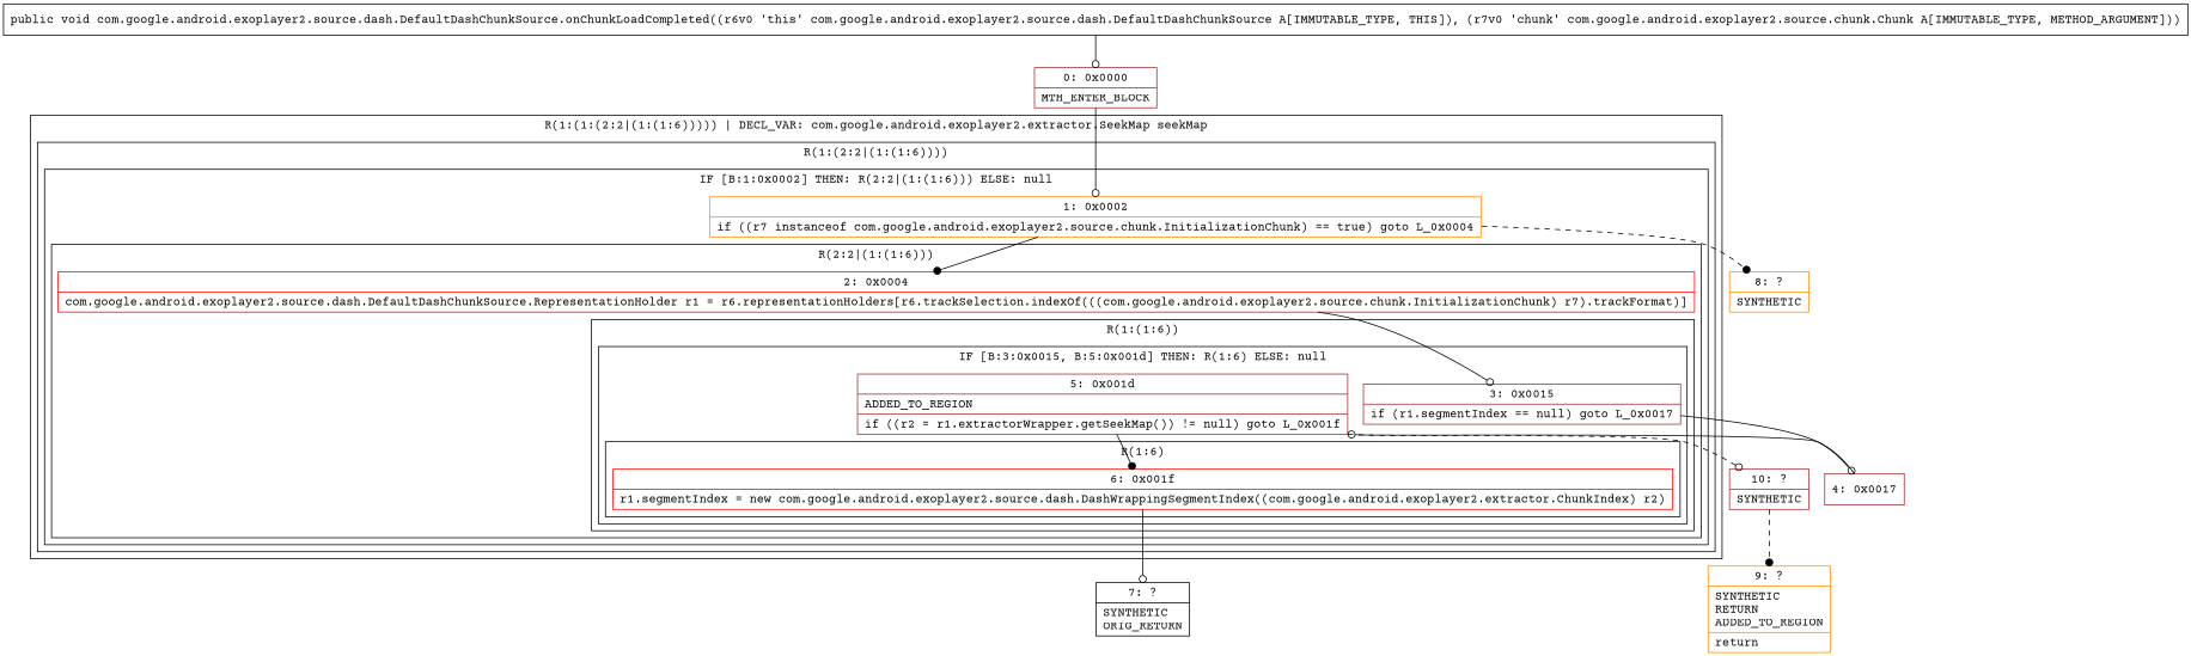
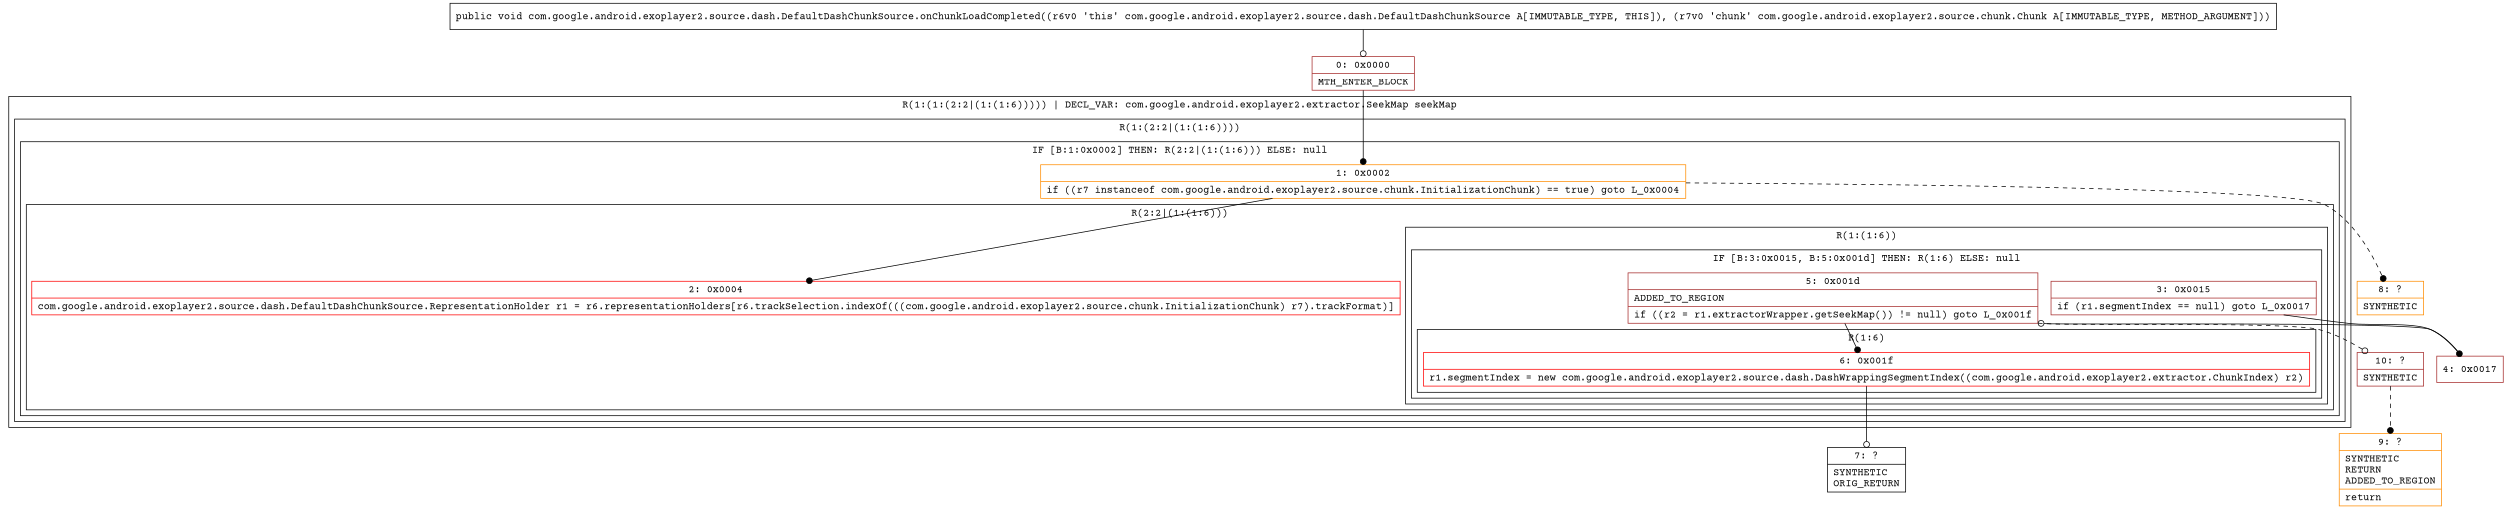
  digraph {
    fontname="Courier Prime"
    node [color=brown fontname="Courier Prime" shape=record]
    edge [arrowhead=odot fontname="Courier Prime"]
    n1 [color=red label="{6\:\ 0x001f|r1.segmentIndex = new com.google.android.exoplayer2.source.dash.DashWrappingSegmentIndex((com.google.android.exoplayer2.extractor.ChunkIndex) r2)\l}"]
    n2 [label="{3\:\ 0x0015|if (r1.segmentIndex == null) goto L_0x0017\l}"]
    n3 [label="{5\:\ 0x001d|ADDED_TO_REGION\l|if ((r2 = r1.extractorWrapper.getSeekMap()) != null) goto L_0x001f\l}"]
    n4 [color=red label="{2\:\ 0x0004|com.google.android.exoplayer2.source.dash.DefaultDashChunkSource.RepresentationHolder r1 = r6.representationHolders[r6.trackSelection.indexOf(((com.google.android.exoplayer2.source.chunk.InitializationChunk) r7).trackFormat)]\l}"]
    n5 [color=darkorange label="{1\:\ 0x0002|if ((r7 instanceof com.google.android.exoplayer2.source.chunk.InitializationChunk) == true) goto L_0x0004\l}"]
    n6 [color=black label="{7\:\ ?|SYNTHETIC\lORIG_RETURN\l}"]
    n7 [label="{4\:\ 0x0017}"]
    n8 [label="{10\:\ ?|SYNTHETIC\l}"]
    n9 [color=darkorange label="{8\:\ ?|SYNTHETIC\l}"]
    n10 [color=darkorange label="{9\:\ ?|SYNTHETIC\lRETURN\lADDED_TO_REGION\l|return\l}"]
    n11 [label="{0\:\ 0x0000|MTH_ENTER_BLOCK\l}"]
    n12 [color=black label="{public void com.google.android.exoplayer2.source.dash.DefaultDashChunkSource.onChunkLoadCompleted((r6v0 'this' com.google.android.exoplayer2.source.dash.DefaultDashChunkSource A[IMMUTABLE_TYPE, THIS]), (r7v0 'chunk' com.google.android.exoplayer2.source.chunk.Chunk A[IMMUTABLE_TYPE, METHOD_ARGUMENT])) }"]
    subgraph cluster_1 {
      label="R(1:(1:(2:2|(1:(1:6))))) | DECL_VAR: com.google.android.exoplayer2.extractor.SeekMap seekMap\l"
      subgraph cluster_2 {
        label="R(1:(2:2|(1:(1:6))))"
        subgraph cluster_3 {
          label="IF [B:1:0x0002] THEN: R(2:2|(1:(1:6))) ELSE: null"
          n5
          subgraph cluster_4 {
            label="R(2:2|(1:(1:6)))"
            n4
            subgraph cluster_5 {
              label="R(1:(1:6))"
              subgraph cluster_6 {
                label="IF [B:3:0x0015, B:5:0x001d] THEN: R(1:6) ELSE: null"
                n2
                n3
                subgraph cluster_7 {
                  label="R(1:6)"
                  n1
                }
              }
            }
          }
        }
      }
    }
    n1 -> n6
-   n2 -> n7
+   n2 -> n7 [arrowhead=dot]
    n3 -> n1 [arrowhead=dot]
    n3 -> n8 [style=dashed]
-   n4 -> n2
    n5 -> n4 [arrowhead=dot]
    n5 -> n9 [arrowhead=dot style=dashed]
    n7 -> n3
    n8 -> n10 [arrowhead=dot style=dashed]
-   n11 -> n5
+   n11 -> n5 [arrowhead=dot]
    n12 -> n11
  }
